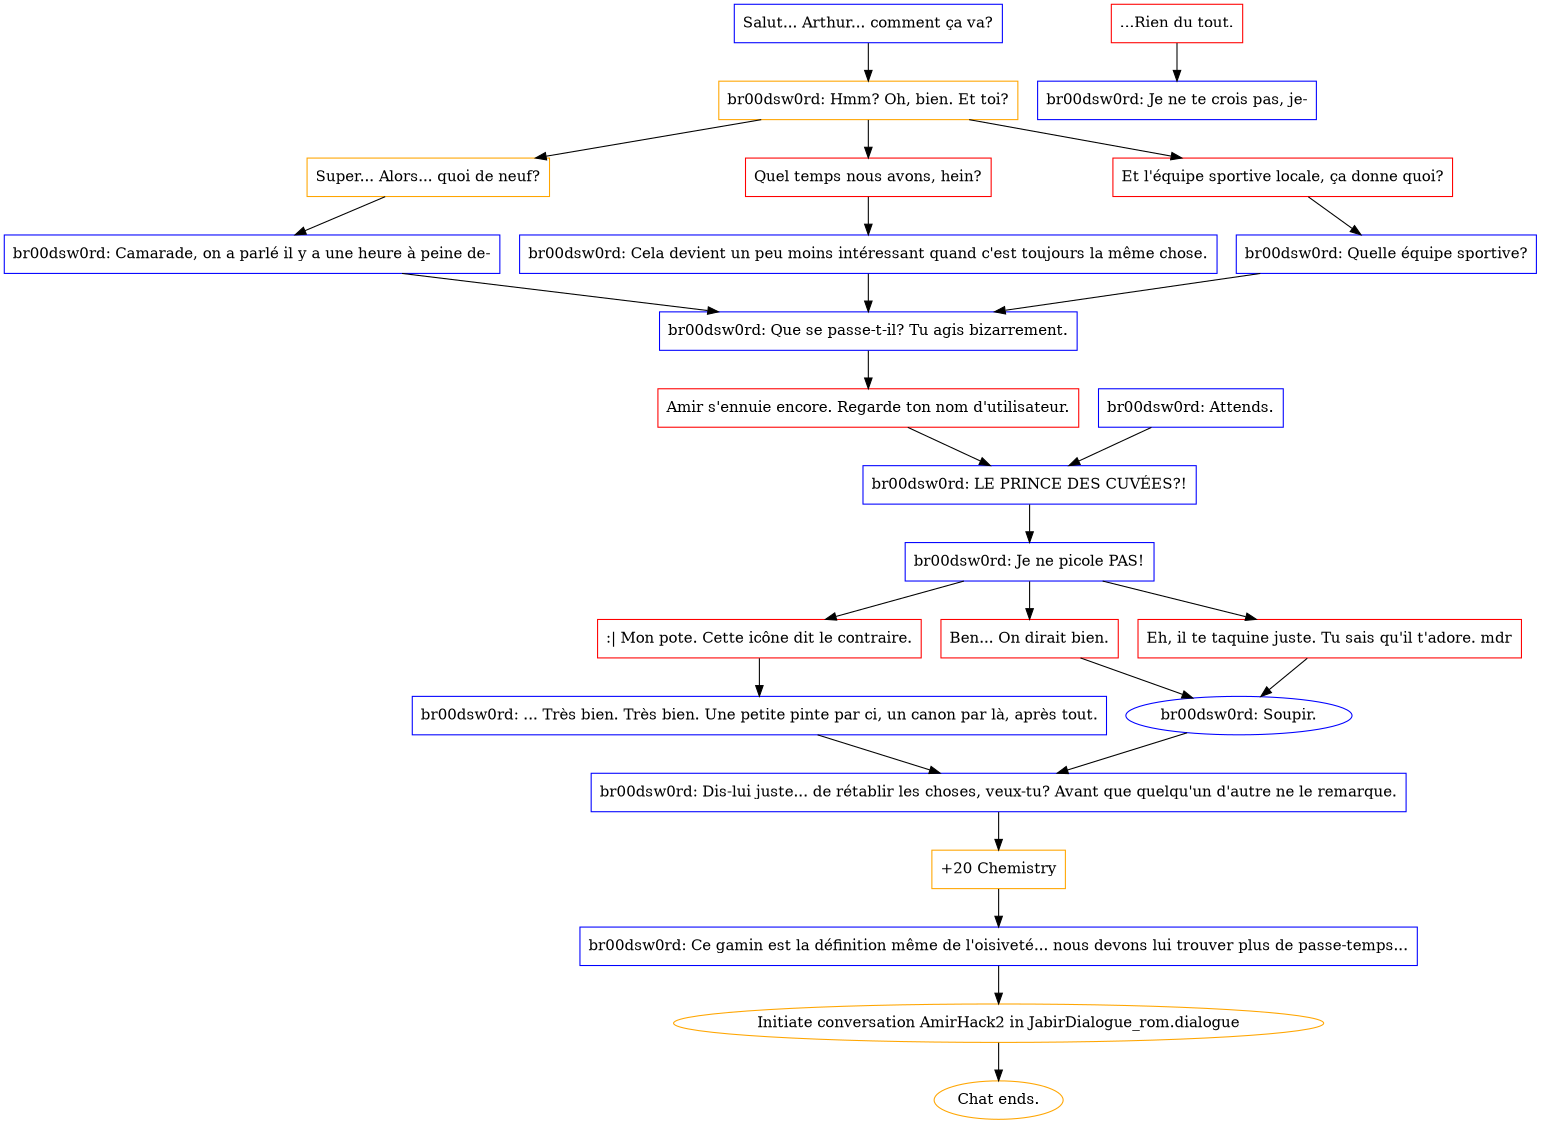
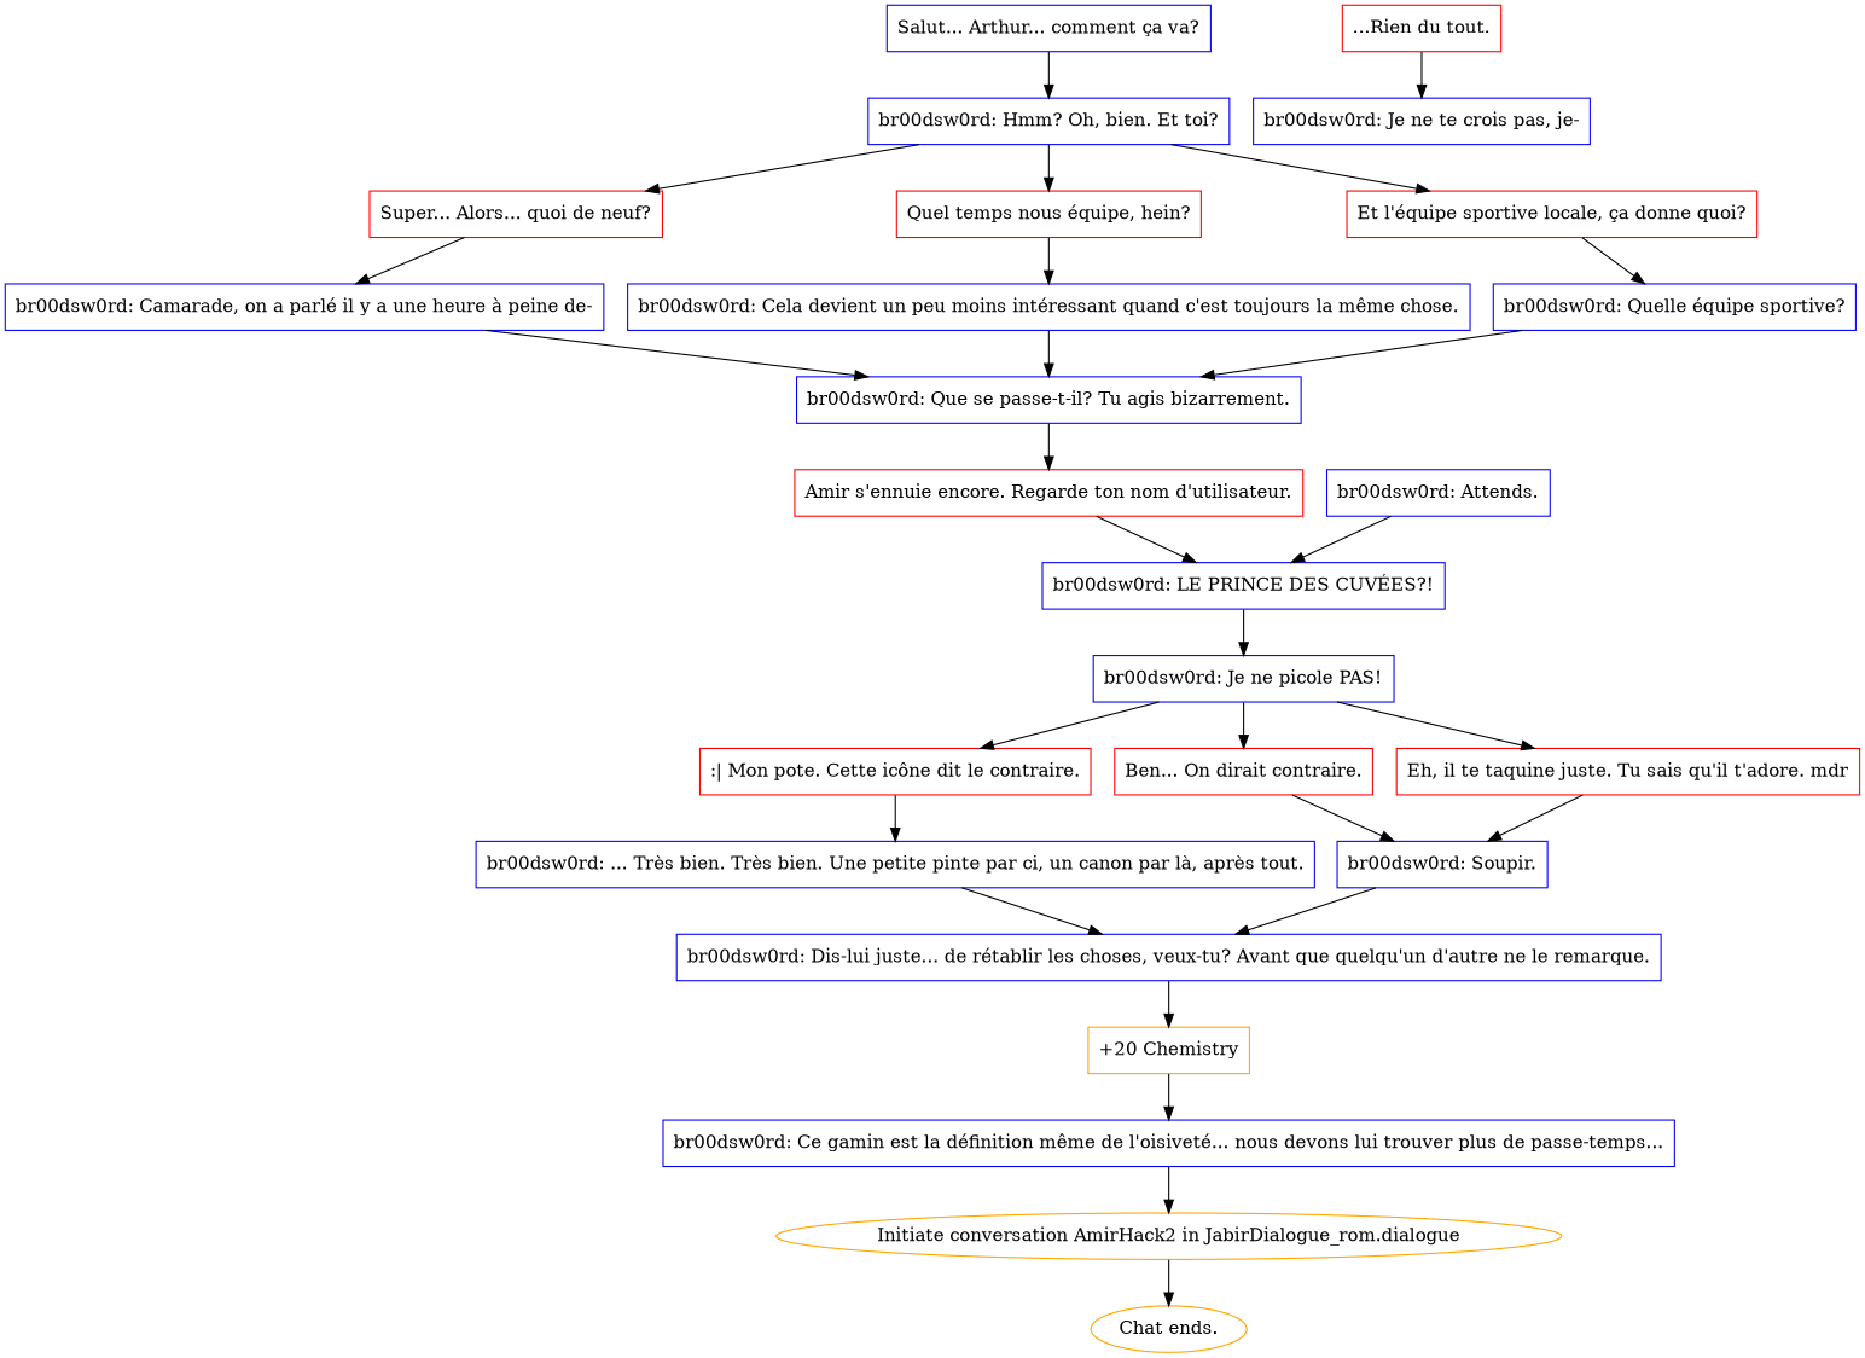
  digraph {
    node [color=blue shape=box]
    n1 [label="Salut... Arthur... comment ça va?"]
-   n2 [color=orange label="br00dsw0rd: Hmm? Oh, bien. Et toi?"]
-   n3 [color=orange label="Super... Alors... quoi de neuf?"]
-   n4 [color=red label="Quel temps nous avons, hein?"]
+   n2 [label="br00dsw0rd: Hmm? Oh, bien. Et toi?"]
+   n3 [color=red label="Super... Alors... quoi de neuf?"]
+   n4 [color=red label="Quel temps nous équipe, hein?"]
    n5 [color=red label="Et l'équipe sportive locale, ça donne quoi?"]
    n6 [label="br00dsw0rd: Camarade, on a parlé il y a une heure à peine de-"]
    n7 [label="br00dsw0rd: Cela devient un peu moins intéressant quand c'est toujours la même chose."]
    n8 [label="br00dsw0rd: Quelle équipe sportive?"]
    n9 [label="br00dsw0rd: Que se passe-t-il? Tu agis bizarrement."]
    n10 [color=red label="Amir s'ennuie encore. Regarde ton nom d'utilisateur."]
    n11 [color=red label="...Rien du tout."]
    n12 [label="br00dsw0rd: Je ne te crois pas, je-"]
    n13 [label="br00dsw0rd: LE PRINCE DES CUVÉES?!"]
    n14 [label="br00dsw0rd: Je ne picole PAS!"]
    n15 [label="br00dsw0rd: Attends."]
    n16 [color=red label=":| Mon pote. Cette icône dit le contraire."]
-   n17 [color=red label="Ben... On dirait bien."]
+   n17 [color=red label="Ben... On dirait contraire."]
    n18 [color=red label="Eh, il te taquine juste. Tu sais qu'il t'adore. mdr"]
    n19 [label="br00dsw0rd: ... Très bien. Très bien. Une petite pinte par ci, un canon par là, après tout."]
-   n20 [label="br00dsw0rd: Soupir." shape=ellipse]
+   n20 [label="br00dsw0rd: Soupir."]
    n21 [label="br00dsw0rd: Dis-lui juste... de rétablir les choses, veux-tu? Avant que quelqu'un d'autre ne le remarque."]
    n22 [color=orange label="+20 Chemistry"]
    n23 [label="br00dsw0rd: Ce gamin est la définition même de l'oisiveté... nous devons lui trouver plus de passe-temps..."]
    n24 [color=orange label="Initiate conversation AmirHack2 in JabirDialogue_rom.dialogue" shape=""]
    "Chat ends." [color=orange shape=""]
    n1 -> n2
    n2 -> n3
    n2 -> n4
    n2 -> n5
    n3 -> n6
    n4 -> n7
    n5 -> n8
    n6 -> n9
    n7 -> n9
    n8 -> n9
    n9 -> n10
    n10 -> n13
    n11 -> n12
    n13 -> n14
    n14 -> n16
    n14 -> n17
    n14 -> n18
    n15 -> n13
    n16 -> n19
    n17 -> n20
    n18 -> n20
    n19 -> n21
    n20 -> n21
    n21 -> n22
    n22 -> n23
    n23 -> n24
    n24 -> "Chat ends."
  }
